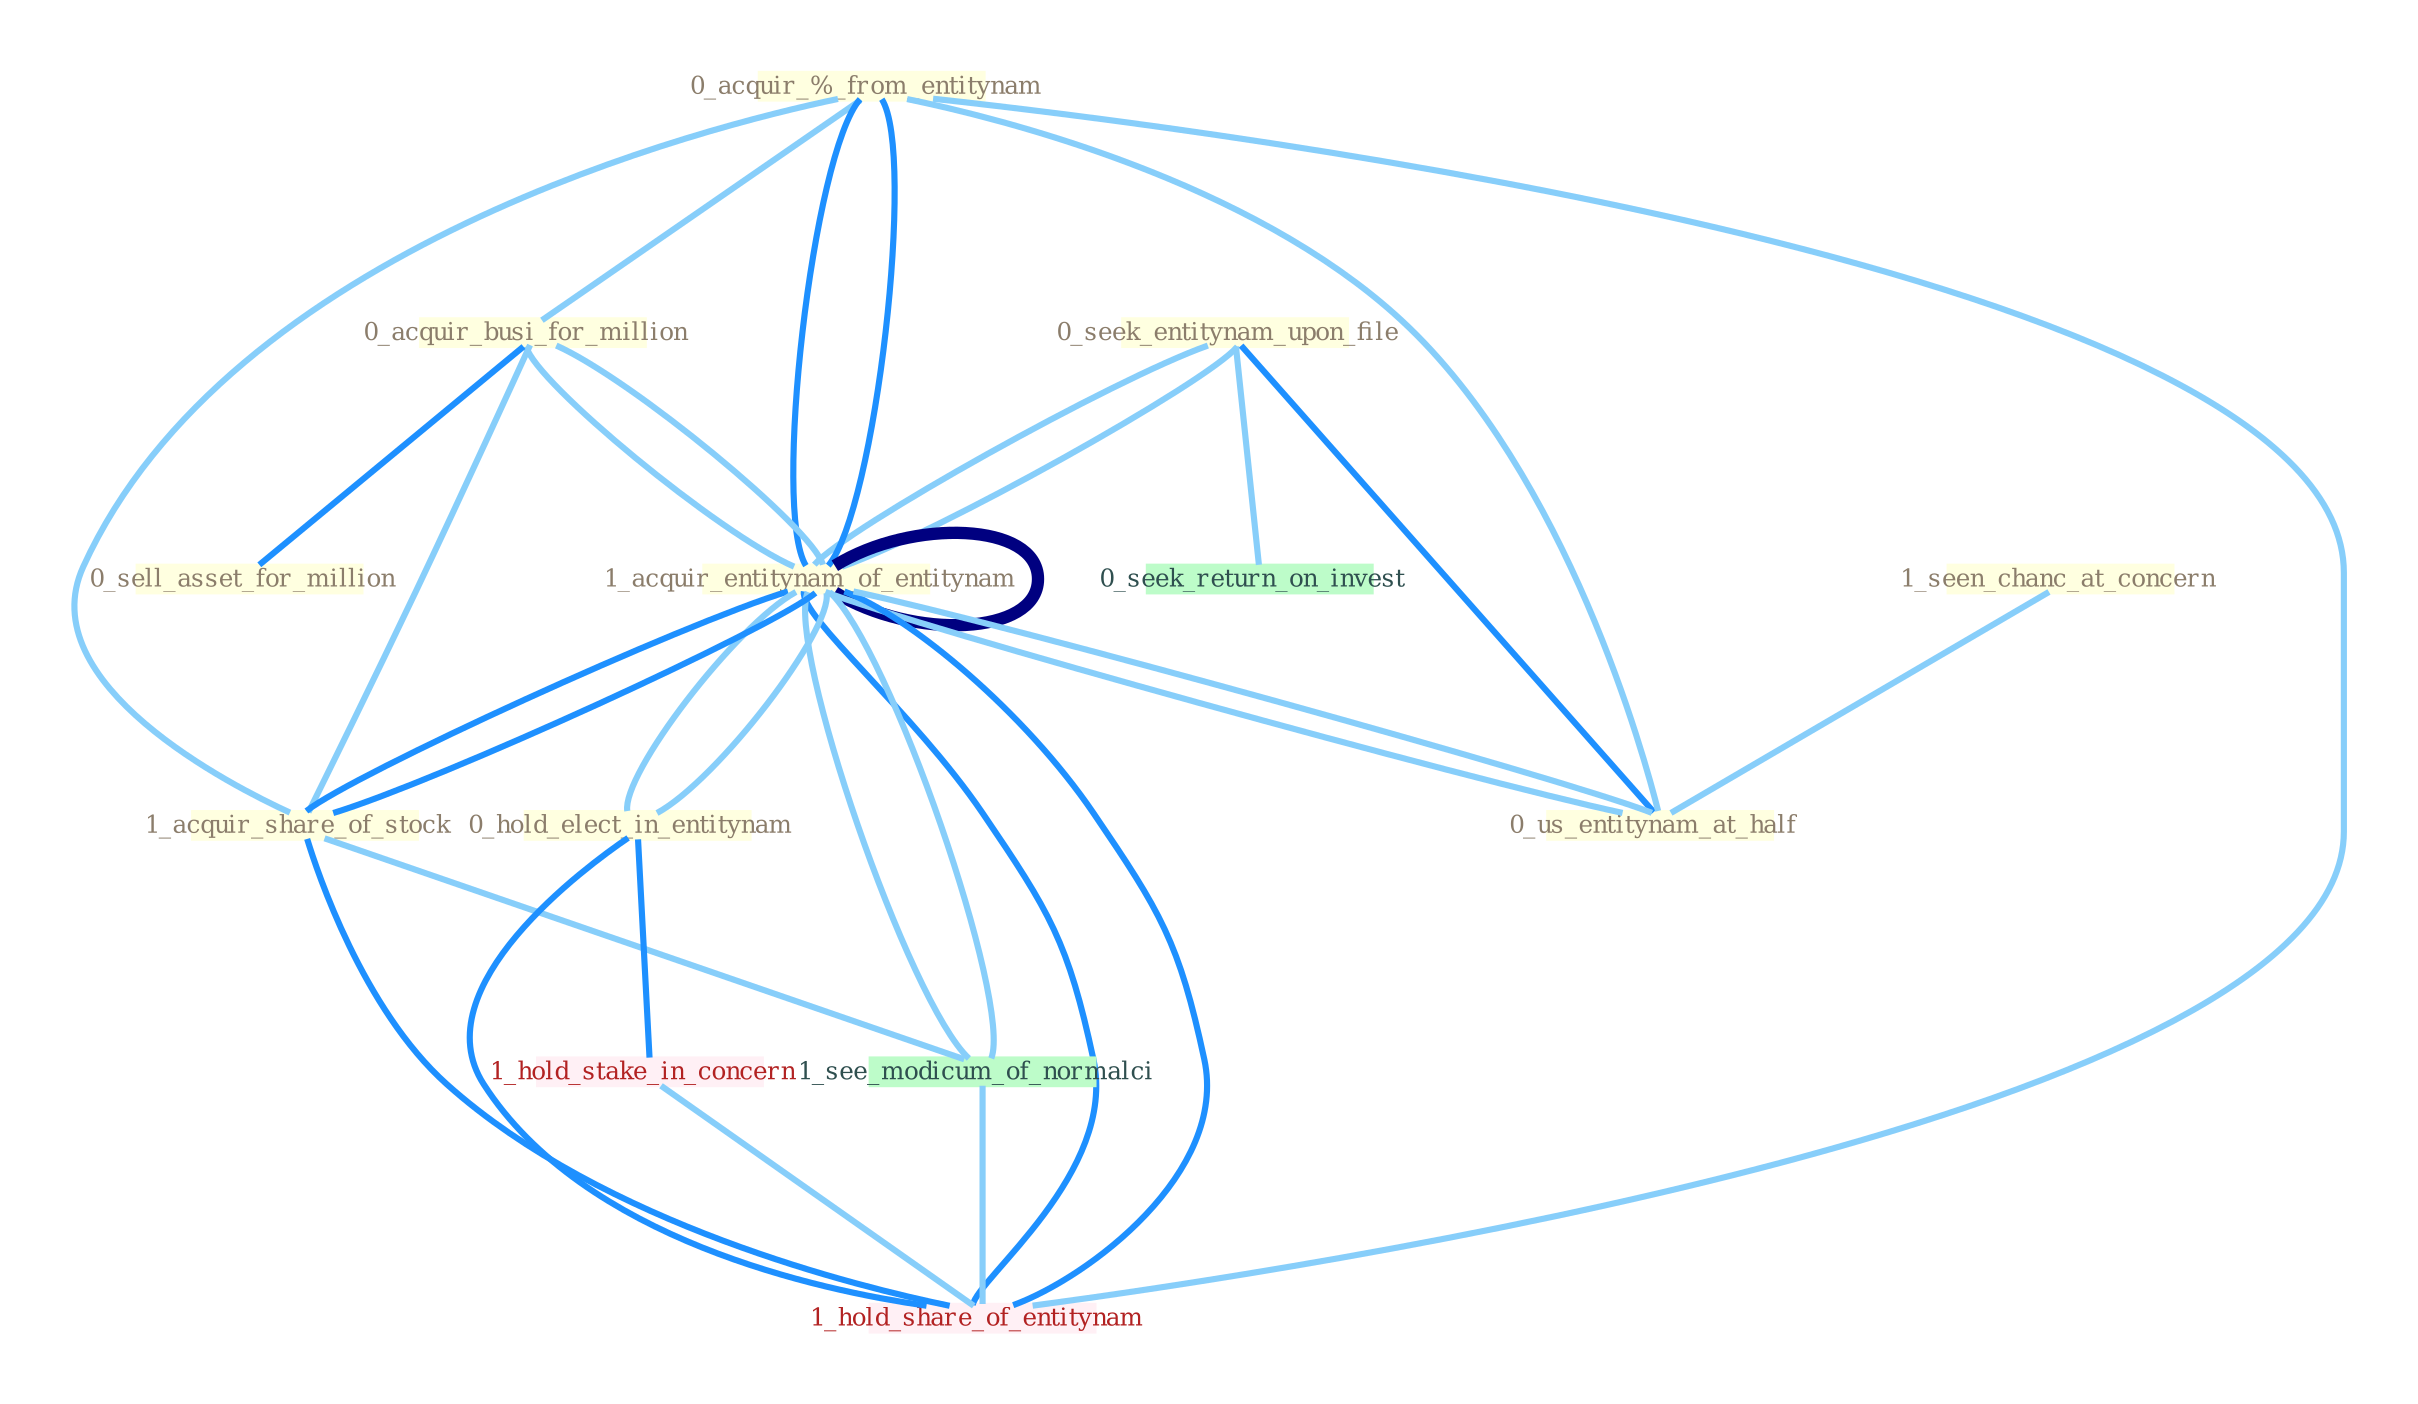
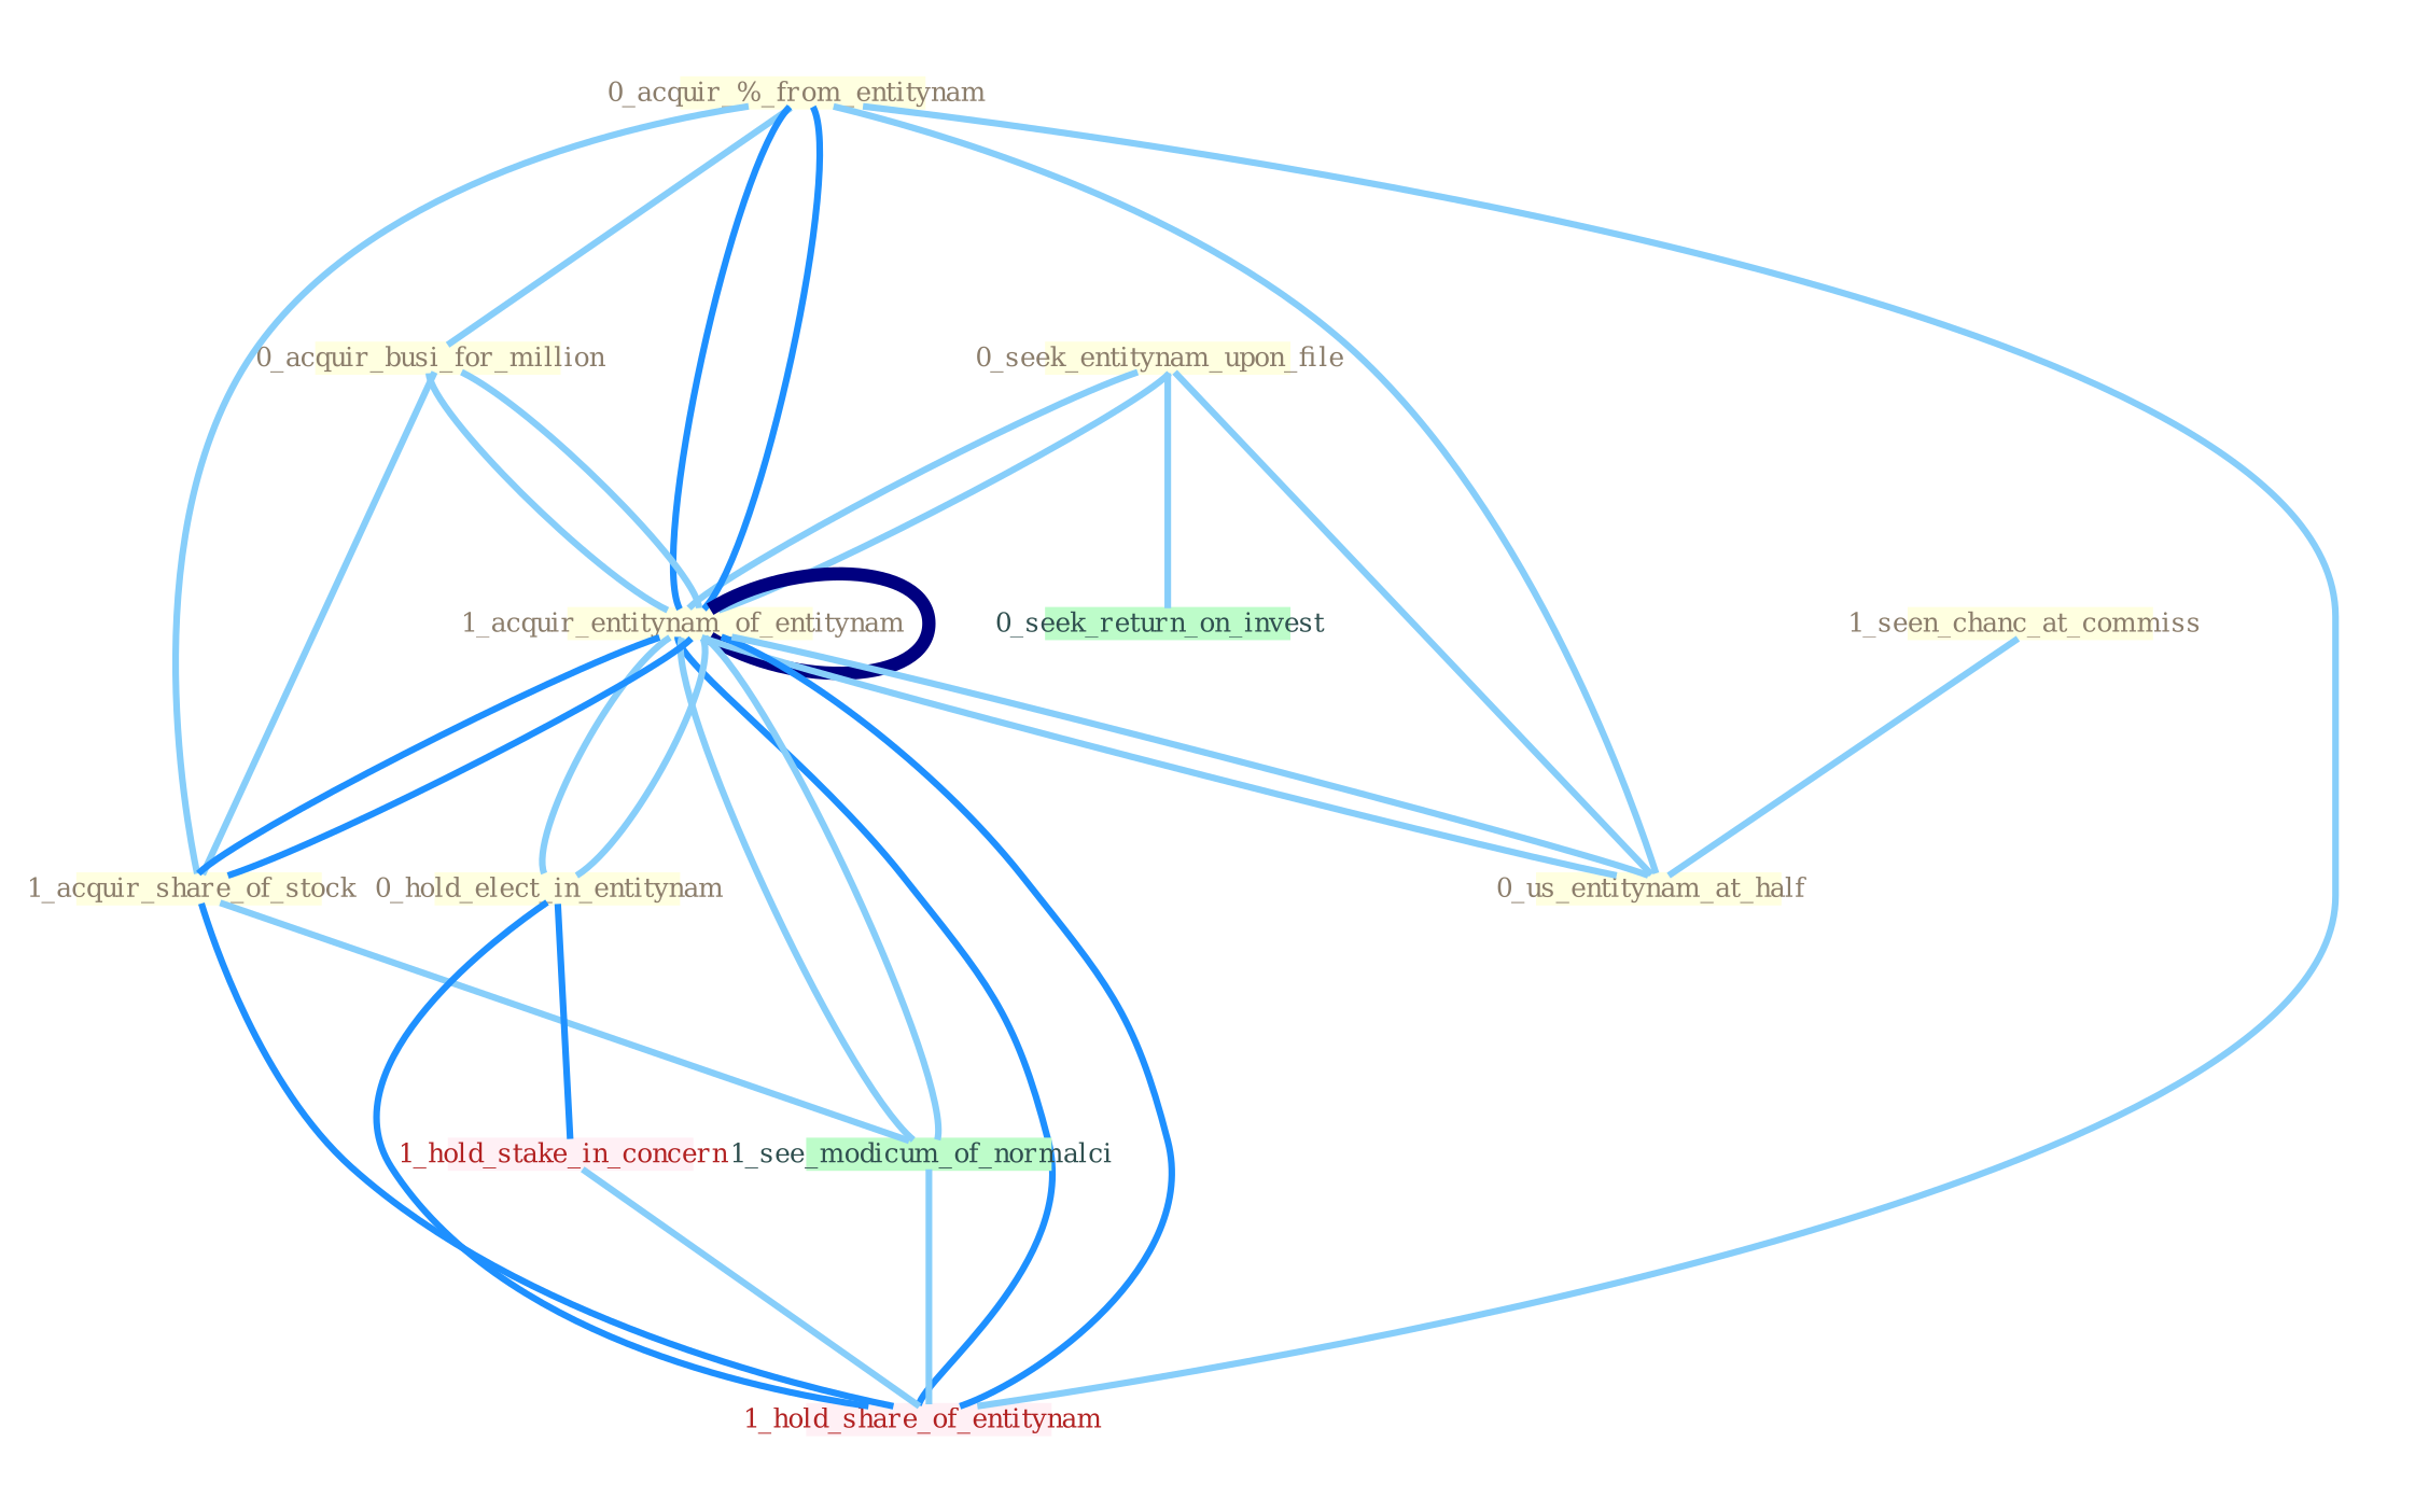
  graph {
    fontname="DejaVu Serif"
    node [color="#ffffe0" fixedsize=true fontcolor="#8b7d6b" fontname="DejaVu Serif" fontsize=4 shape=polygon style=filled]
    edge [color="#87cefa" fontname="DejaVu Serif" w=1]
    "0_seek_entitynam_upon_file " [height=.06 width=.5]
-   "1_seen_chanc_at_commiss " [height=.06 width=.5 label="1_seen_chanc_at_concern"]
+   "1_seen_chanc_at_commiss " [height=.06 width=.5]
    "0_acquir_%_from_entitynam " [height=.06 width=.5]
    "0_acquir_busi_for_million " [height=.06 width=.5]
    "1_acquir_entitynam_of_entitynam " [height=.06 width=.5]
    "1_acquir_share_of_stock " [height=.06 width=.5]
    "0_us_entitynam_at_half " [height=.06 width=.5]
-   "0_sell_asset_for_million " [height=.06 width=.5]
    "0_hold_elect_in_entitynam " [height=.06 width=.5]
    "1_hold_stake_in_concern " [color="#fff0f5" fontcolor="#b22222" height=.06 width=.5]
    "1_hold_share_of_entitynam " [color="#fff0f5" fontcolor="#b22222" height=.06 width=.5]
    "0_seek_return_on_invest " [color="#BDFCC9" fontcolor="#2f4f4f" height=.06 width=.5]
    "1_see_modicum_of_normalci " [color="#BDFCC9" fontcolor="#2f4f4f" height=.06 width=.5]
    subgraph sub_1 {
      "0_seek_entitynam_upon_file "
      "1_seen_chanc_at_commiss "
      "0_acquir_%_from_entitynam "
      "0_acquir_busi_for_million "
      "1_acquir_entitynam_of_entitynam "
      "1_acquir_share_of_stock "
      "0_us_entitynam_at_half "
-     "0_sell_asset_for_million "
      "0_hold_elect_in_entitynam "
    }
    subgraph sub_2 {
      "1_acquir_entitynam_of_entitynam "
      "1_hold_stake_in_concern "
      "1_hold_share_of_entitynam "
    }
    "0_seek_entitynam_upon_file " -- "1_acquir_entitynam_of_entitynam "
    "0_seek_entitynam_upon_file " -- "1_acquir_entitynam_of_entitynam "
-   "0_seek_entitynam_upon_file " -- "0_us_entitynam_at_half " [color="#1e90ff"]
+   "0_seek_entitynam_upon_file " -- "0_us_entitynam_at_half "
    "0_seek_entitynam_upon_file " -- "0_seek_return_on_invest "
    "1_seen_chanc_at_commiss " -- "0_us_entitynam_at_half "
    "0_acquir_%_from_entitynam " -- "0_acquir_busi_for_million "
    "0_acquir_%_from_entitynam " -- "1_acquir_entitynam_of_entitynam " [color="#1e90ff" w=2]
    "0_acquir_%_from_entitynam " -- "1_acquir_entitynam_of_entitynam " [color="#1e90ff" w=2]
    "0_acquir_%_from_entitynam " -- "1_acquir_share_of_stock "
    "0_acquir_%_from_entitynam " -- "0_us_entitynam_at_half "
    "0_acquir_%_from_entitynam " -- "1_hold_share_of_entitynam "
    "0_acquir_busi_for_million " -- "1_acquir_entitynam_of_entitynam "
    "0_acquir_busi_for_million " -- "1_acquir_entitynam_of_entitynam "
    "0_acquir_busi_for_million " -- "1_acquir_share_of_stock "
-   "0_acquir_busi_for_million " -- "0_sell_asset_for_million " [color="#1e90ff" w=2]
    "1_acquir_entitynam_of_entitynam " -- "1_acquir_entitynam_of_entitynam " [color="#000080" style=bold w=4]
    "1_acquir_entitynam_of_entitynam " -- "1_acquir_share_of_stock " [color="#1e90ff" w=2]
    "1_acquir_entitynam_of_entitynam " -- "0_us_entitynam_at_half "
    "1_acquir_entitynam_of_entitynam " -- "0_hold_elect_in_entitynam "
    "1_acquir_entitynam_of_entitynam " -- "1_hold_share_of_entitynam " [color="#1e90ff" w=2]
    "1_acquir_entitynam_of_entitynam " -- "1_hold_share_of_entitynam " [color="#1e90ff" w=2]
    "1_acquir_entitynam_of_entitynam " -- "1_see_modicum_of_normalci "
    "1_acquir_share_of_stock " -- "1_acquir_entitynam_of_entitynam " [color="#1e90ff" w=2]
    "1_acquir_share_of_stock " -- "1_hold_share_of_entitynam " [color="#1e90ff" w=2]
    "1_acquir_share_of_stock " -- "1_see_modicum_of_normalci "
    "0_us_entitynam_at_half " -- "1_acquir_entitynam_of_entitynam "
    "0_hold_elect_in_entitynam " -- "1_acquir_entitynam_of_entitynam "
    "0_hold_elect_in_entitynam " -- "1_hold_stake_in_concern " [color="#1e90ff" w=2]
    "0_hold_elect_in_entitynam " -- "1_hold_share_of_entitynam " [color="#1e90ff" w=2]
    "1_hold_stake_in_concern " -- "1_hold_share_of_entitynam "
    "1_see_modicum_of_normalci " -- "1_acquir_entitynam_of_entitynam "
    "1_see_modicum_of_normalci " -- "1_hold_share_of_entitynam "
  }
